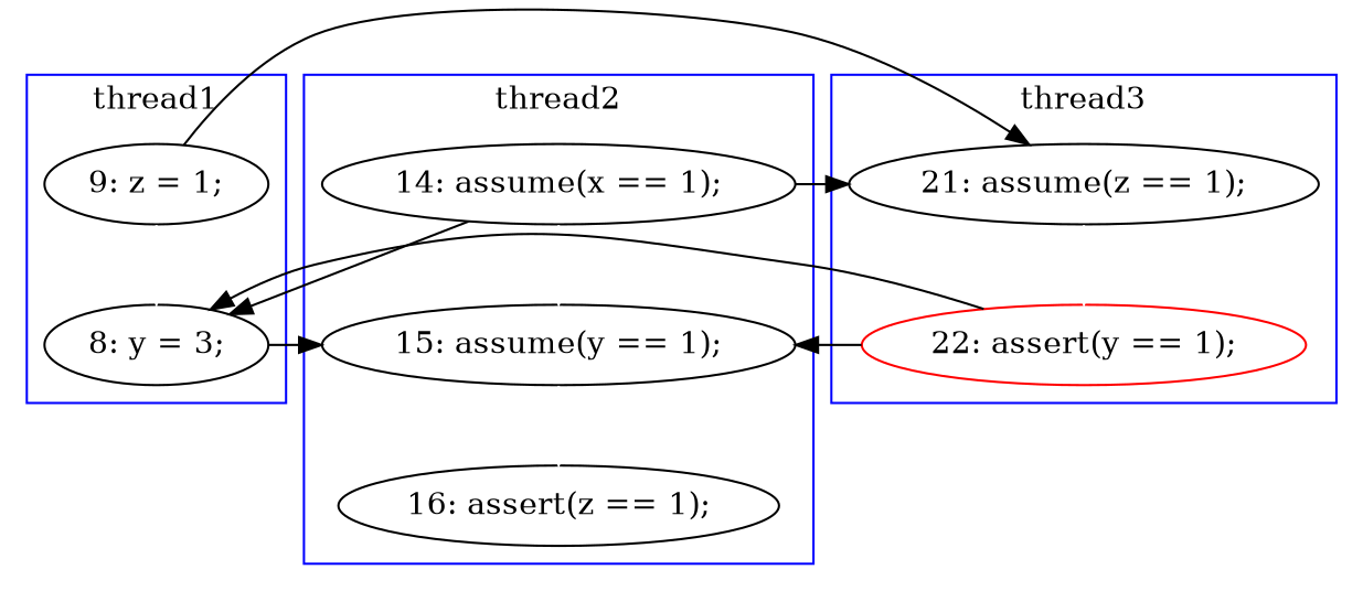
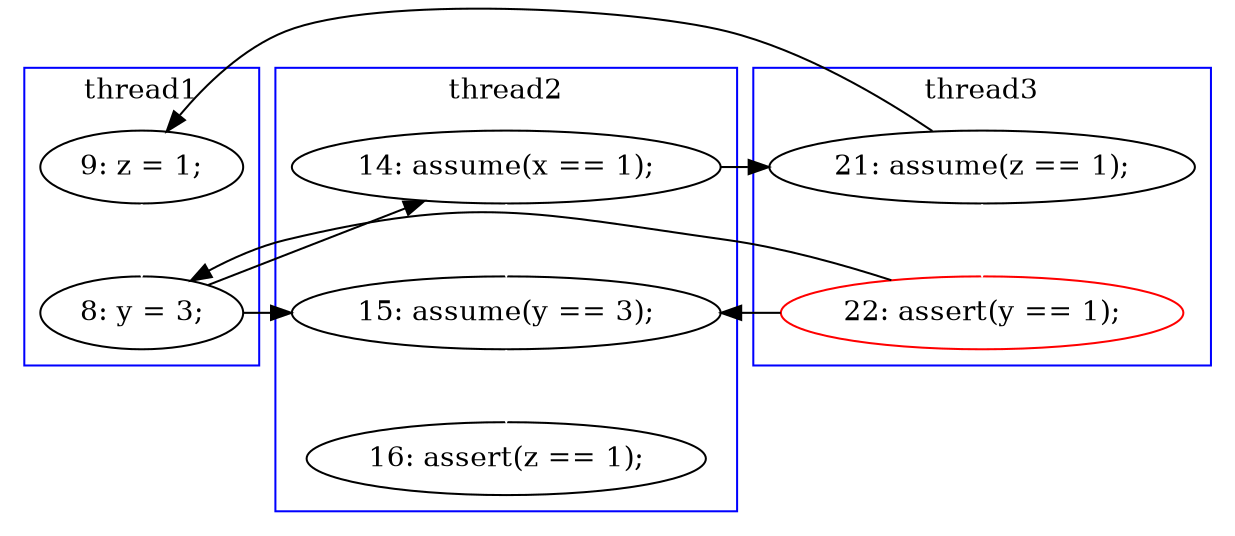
  digraph {
    edge [color=black style=solid constraint=false]
    n1 [label="9: z = 1;"]
    n2 [label="8: y = 3;"]
    n3 [label="14: assume(x == 1);"]
-   n4 [label="15: assume(y == 1);"]
+   n4 [label="15: assume(y == 3);"]
    n5 [label="16: assert(z == 1);"]
    n6 [label="21: assume(z == 1);"]
    n7 [color=red label="22: assert(y == 1);"]
    subgraph cluster_1 {
      color=blue
      label=thread1
      n1
      n2
    }
    subgraph cluster_2 {
      color=blue
      label=thread2
      n3
      n4
      n5
    }
    subgraph cluster_3 {
      color=blue
      label=thread3
      n6
      n7
    }
    n1 -> n2 [color=white constraint=""]
-   n1 -> n6
+   n6 -> n1
    n2 -> n4
-   n3 -> n2
+   n2 -> n3
    n3 -> n4 [color=white constraint=""]
    n3 -> n6
    n4 -> n5 [color=white constraint=""]
    n6 -> n7 [color=white constraint=""]
    n7 -> n2
    n7 -> n4
  }
